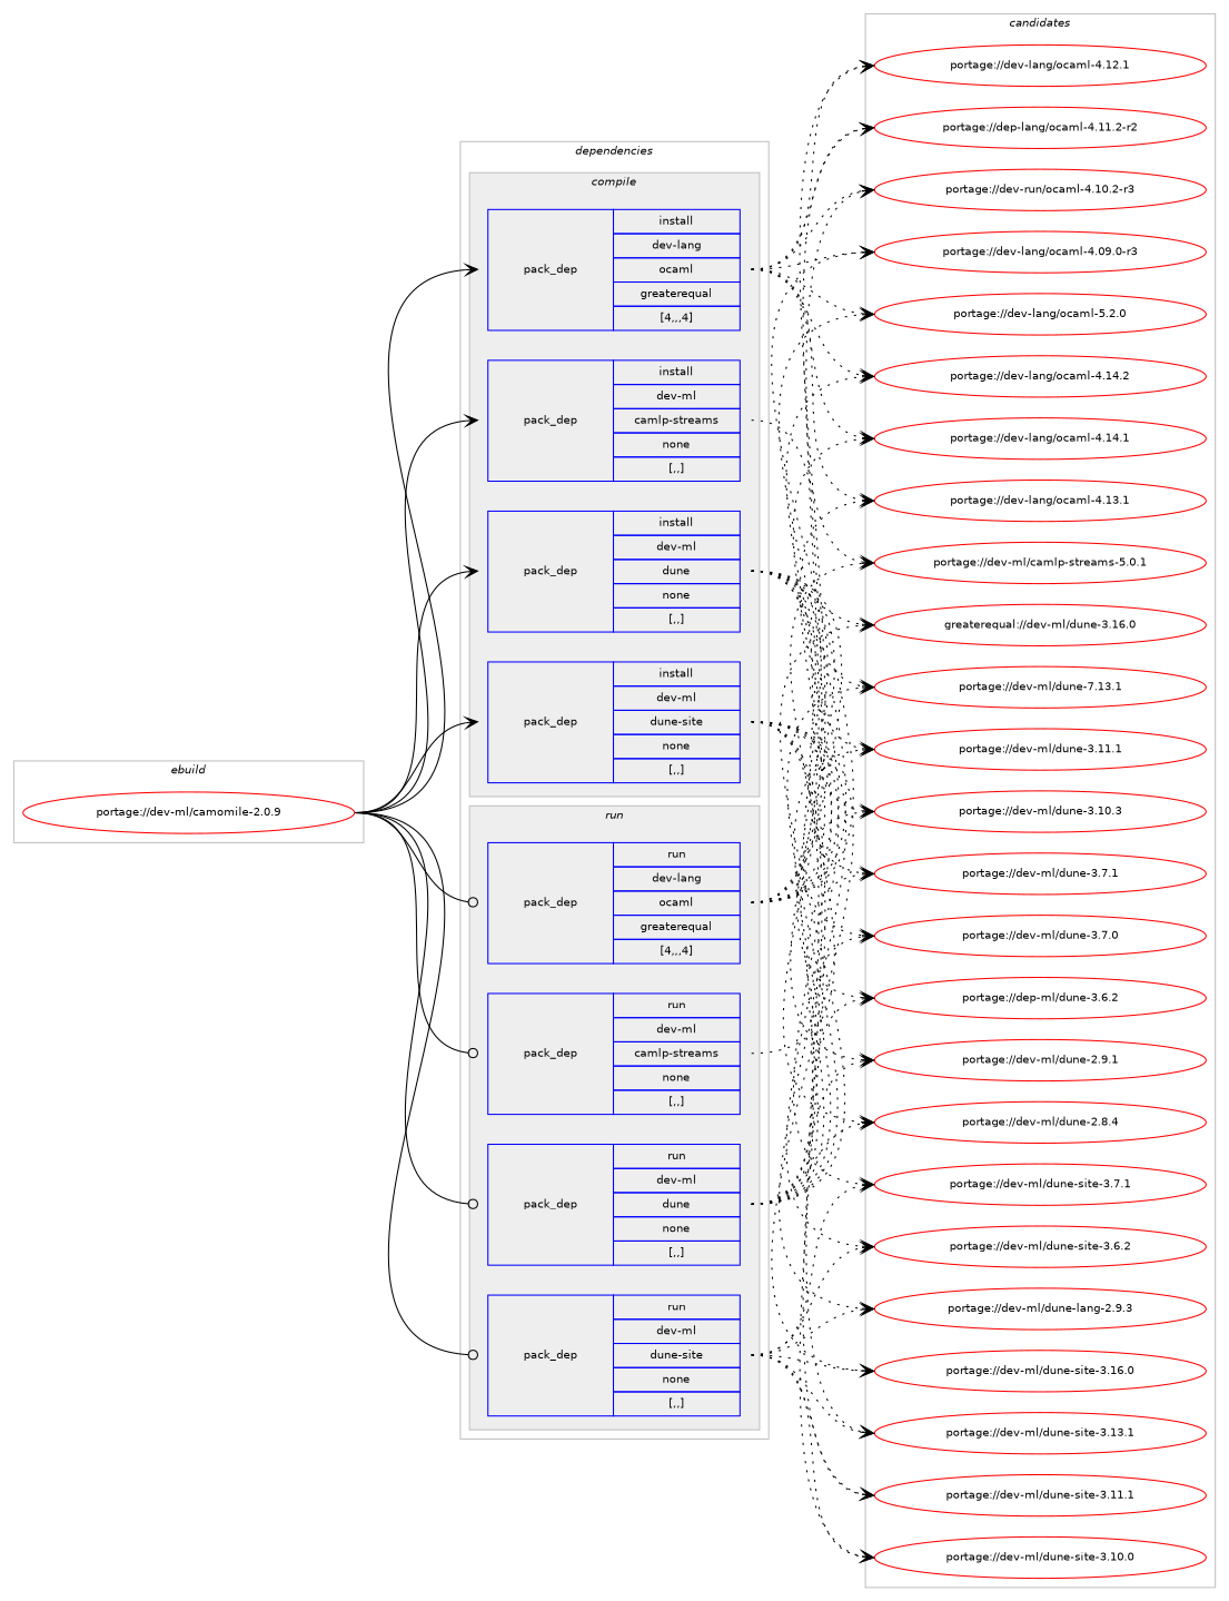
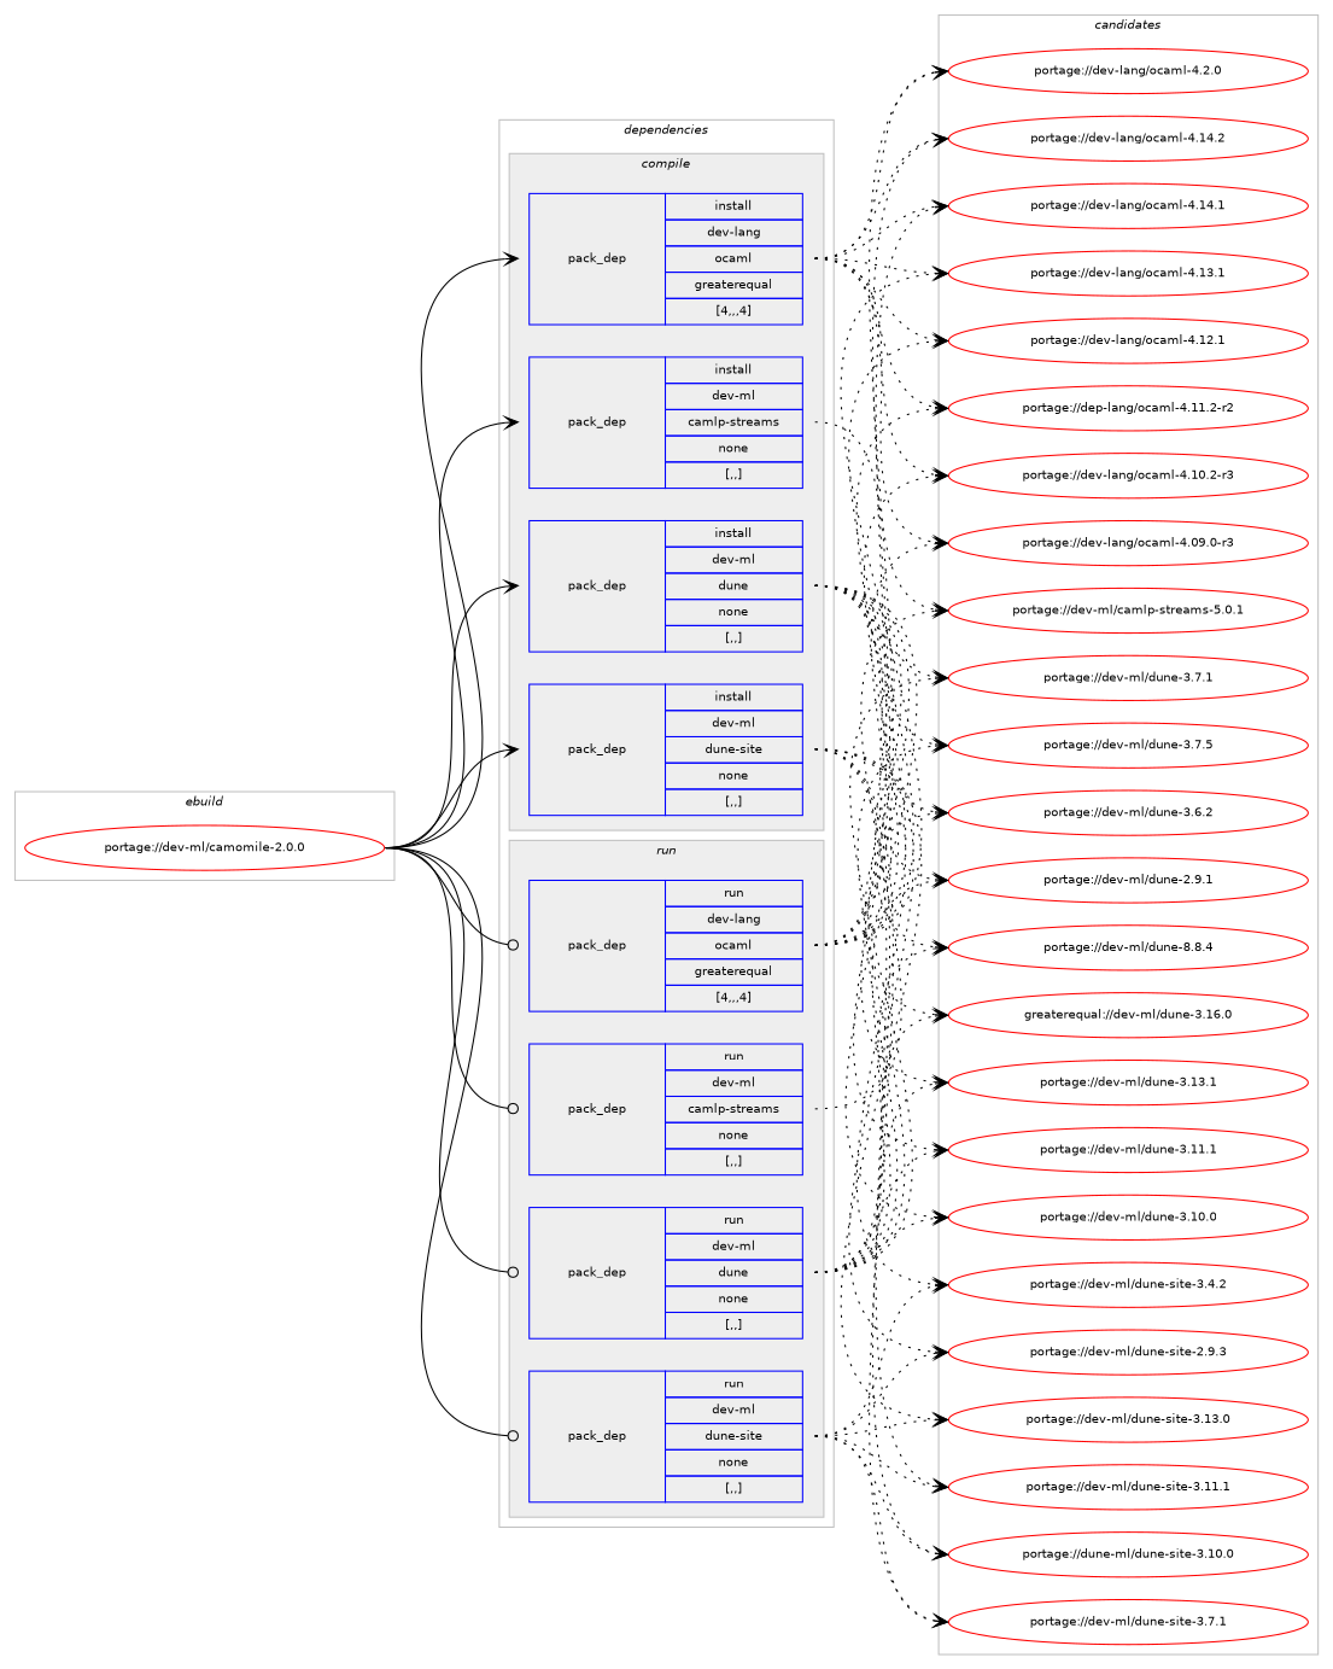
  digraph {
    compound=true
    concentrate=true
    fontname=Helvetica
    fontsize=10
    newrank=true
    rankdir=LR
    ranksep=1.5
    node [color=red fontname=Helvetica fontsize=10]
    edge [arrowhead=vee headport=w style=dotted tailport=e weight=100]
-   n1 [label="portage://dev-ml/camomile-2.0.9" width=4]
+   n1 [label="portage://dev-ml/camomile-2.0.0" width=4]
    n2 [color=blue label=<<TABLE BORDER="0" CELLBORDER="1" CELLSPACING="0" CELLPADDING="4" WIDTH="220"><TR><TD ROWSPAN="6" CELLPADDING="30">pack_dep</TD></TR><TR><TD WIDTH="110">install</TD></TR><TR><TD>dev-lang</TD></TR><TR><TD>ocaml</TD></TR><TR><TD>greaterequal</TD></TR><TR><TD>[4,,,4]</TD></TR></TABLE>> shape=none]
    n3 [color=blue label=<<TABLE BORDER="0" CELLBORDER="1" CELLSPACING="0" CELLPADDING="4" WIDTH="220"><TR><TD ROWSPAN="6" CELLPADDING="30">pack_dep</TD></TR><TR><TD WIDTH="110">install</TD></TR><TR><TD>dev-ml</TD></TR><TR><TD>camlp-streams</TD></TR><TR><TD>none</TD></TR><TR><TD>[,,]</TD></TR></TABLE>> shape=none]
    n4 [color=blue label=<<TABLE BORDER="0" CELLBORDER="1" CELLSPACING="0" CELLPADDING="4" WIDTH="220"><TR><TD ROWSPAN="6" CELLPADDING="30">pack_dep</TD></TR><TR><TD WIDTH="110">install</TD></TR><TR><TD>dev-ml</TD></TR><TR><TD>dune</TD></TR><TR><TD>none</TD></TR><TR><TD>[,,]</TD></TR></TABLE>> shape=none]
    n5 [color=blue label=<<TABLE BORDER="0" CELLBORDER="1" CELLSPACING="0" CELLPADDING="4" WIDTH="220"><TR><TD ROWSPAN="6" CELLPADDING="30">pack_dep</TD></TR><TR><TD WIDTH="110">install</TD></TR><TR><TD>dev-ml</TD></TR><TR><TD>dune-site</TD></TR><TR><TD>none</TD></TR><TR><TD>[,,]</TD></TR></TABLE>> shape=none]
    n6 [color=blue label=<<TABLE BORDER="0" CELLBORDER="1" CELLSPACING="0" CELLPADDING="4" WIDTH="220"><TR><TD ROWSPAN="6" CELLPADDING="30">pack_dep</TD></TR><TR><TD WIDTH="110">run</TD></TR><TR><TD>dev-lang</TD></TR><TR><TD>ocaml</TD></TR><TR><TD>greaterequal</TD></TR><TR><TD>[4,,,4]</TD></TR></TABLE>> shape=none]
    n7 [color=blue label=<<TABLE BORDER="0" CELLBORDER="1" CELLSPACING="0" CELLPADDING="4" WIDTH="220"><TR><TD ROWSPAN="6" CELLPADDING="30">pack_dep</TD></TR><TR><TD WIDTH="110">run</TD></TR><TR><TD>dev-ml</TD></TR><TR><TD>camlp-streams</TD></TR><TR><TD>none</TD></TR><TR><TD>[,,]</TD></TR></TABLE>> shape=none]
    n8 [color=blue label=<<TABLE BORDER="0" CELLBORDER="1" CELLSPACING="0" CELLPADDING="4" WIDTH="220"><TR><TD ROWSPAN="6" CELLPADDING="30">pack_dep</TD></TR><TR><TD WIDTH="110">run</TD></TR><TR><TD>dev-ml</TD></TR><TR><TD>dune</TD></TR><TR><TD>none</TD></TR><TR><TD>[,,]</TD></TR></TABLE>> shape=none]
    n9 [color=blue label=<<TABLE BORDER="0" CELLBORDER="1" CELLSPACING="0" CELLPADDING="4" WIDTH="220"><TR><TD ROWSPAN="6" CELLPADDING="30">pack_dep</TD></TR><TR><TD WIDTH="110">run</TD></TR><TR><TD>dev-ml</TD></TR><TR><TD>dune-site</TD></TR><TR><TD>none</TD></TR><TR><TD>[,,]</TD></TR></TABLE>> shape=none]
-   n10 [label="portage://dev-lang/ocaml-5.2.0" width=4]
+   n10 [label="portage://dev-lang/ocaml-4.2.0" width=4]
    n11 [label="portage://dev-lang/ocaml-4.14.2" width=4]
    n12 [label="portage://dev-lang/ocaml-4.14.1" width=4]
    n13 [label="portage://dev-lang/ocaml-4.13.1" width=4]
    n14 [label="portage://dev-lang/ocaml-4.12.1" width=4]
    n15 [label="portage://dep-lang/ocaml-4.11.2-r2" width=4]
-   n16 [label="portage://dev-run/ocaml-4.10.2-r3" width=4]
+   n16 [label="portage://dev-lang/ocaml-4.10.2-r3" width=4]
    n17 [label="portage://dev-lang/ocaml-4.09.0-r3" width=4]
    n18 [label="portage://dev-ml/camlp-streams-5.0.1" width=4]
    n19 [label="greaterequal://dev-ml/dune-3.16.0" width=4]
-   n20 [label="portage://dev-ml/dune-7.13.1" width=4]
+   n20 [label="portage://dev-ml/dune-3.13.1" width=4]
    n21 [label="portage://dev-ml/dune-3.11.1" width=4]
-   n22 [label="portage://dev-ml/dune-3.10.3" width=4]
+   n22 [label="portage://dev-ml/dune-3.10.0" width=4]
    n23 [label="portage://dev-ml/dune-3.7.1" width=4]
-   n24 [label="portage://dev-ml/dune-3.7.0" width=4]
-   n25 [label="portage://dep-ml/dune-3.6.2" width=4]
+   n24 [label="portage://dev-ml/dune-3.7.5" width=4]
+   n25 [label="portage://dev-ml/dune-3.6.2" width=4]
    n26 [label="portage://dev-ml/dune-2.9.1" width=4]
-   n27 [label="portage://dev-ml/dune-2.8.4" width=4]
-   n28 [label="portage://dev-ml/dune-site-3.16.0" width=4]
-   n29 [label="portage://dev-ml/dune-site-3.13.1" width=4]
+   n27 [label="portage://dev-ml/dune-8.8.4" width=4]
+   n29 [label="portage://dev-ml/dune-site-3.13.0" width=4]
    n30 [label="portage://dev-ml/dune-site-3.11.1" width=4]
-   n31 [label="portage://dev-ml/dune-site-3.10.0" width=4]
+   n31 [label="portage://dune-ml/dune-site-3.10.0" width=4]
    n32 [label="portage://dev-ml/dune-site-3.7.1" width=4]
-   n33 [label="portage://dev-ml/dune-site-3.6.2" width=4]
-   n34 [label="portage://dev-ml/dune-lang-2.9.3" width=4]
+   n33 [label="portage://dev-ml/dune-site-3.4.2" width=4]
+   n34 [label="portage://dev-ml/dune-site-2.9.3" width=4]
    subgraph cluster_1 {
      color=gray
      label=<<i>ebuild</i>>
      n1
    }
    subgraph cluster_2 {
      color=gray
      label=<<i>dependencies</i>>
      subgraph cluster_3 {
        color=gray
        fillcolor="#eeeeee"
        label=<<i>compile</i>>
        style=filled
        subgraph sub_4 {
          color=gray
          fillcolor="#eeeeee"
          label=<<i>compile</i>>
          style=filled
          n2
        }
        subgraph sub_5 {
          color=gray
          fillcolor="#eeeeee"
          label=<<i>compile</i>>
          style=filled
          n3
        }
        subgraph sub_6 {
          color=gray
          fillcolor="#eeeeee"
          label=<<i>compile</i>>
          style=filled
          n4
        }
        subgraph sub_7 {
          color=gray
          fillcolor="#eeeeee"
          label=<<i>compile</i>>
          style=filled
          n5
        }
      }
      subgraph cluster_8 {
        color=gray
        fillcolor="#eeeeee"
        label=<<i>compile and run</i>>
        style=filled
      }
      subgraph cluster_9 {
        color=gray
        fillcolor="#eeeeee"
        label=<<i>run</i>>
        style=filled
        subgraph sub_10 {
          color=gray
          fillcolor="#eeeeee"
          label=<<i>run</i>>
          style=filled
          n6
        }
        subgraph sub_11 {
          color=gray
          fillcolor="#eeeeee"
          label=<<i>run</i>>
          style=filled
          n7
        }
        subgraph sub_12 {
          color=gray
          fillcolor="#eeeeee"
          label=<<i>run</i>>
          style=filled
          n8
        }
        subgraph sub_13 {
          color=gray
          fillcolor="#eeeeee"
          label=<<i>run</i>>
          style=filled
          n9
        }
      }
    }
    subgraph cluster_14 {
      color=gray
      label=<<i>candidates</i>>
      rank=same
      subgraph sub_15 {
        color=black
        label=<<i>candidates</i>>
        nodesep=1
        rank=same
        n10
        n11
        n12
        n13
        n14
        n15
        n16
        n17
      }
      subgraph sub_16 {
        color=black
        label=<<i>candidates</i>>
        nodesep=1
        rank=same
        n18
      }
      subgraph sub_17 {
        color=black
        label=<<i>candidates</i>>
        nodesep=1
        rank=same
        n19
        n20
        n21
        n22
        n23
        n24
        n25
        n26
        n27
      }
      subgraph sub_18 {
        color=black
        label=<<i>candidates</i>>
        nodesep=1
        rank=same
-       n28
        n29
        n30
        n31
        n32
        n33
        n34
      }
      subgraph sub_19 {
        color=black
        label=<<i>candidates</i>>
        nodesep=1
        rank=same
        n10
        n11
        n12
        n13
        n14
        n15
        n16
        n17
      }
      subgraph sub_20 {
        color=black
        label=<<i>candidates</i>>
        nodesep=1
        rank=same
        n18
      }
      subgraph sub_21 {
        color=black
        label=<<i>candidates</i>>
        nodesep=1
        rank=same
        n19
        n20
        n21
        n22
        n23
        n24
        n25
        n26
        n27
      }
      subgraph sub_22 {
        color=black
        label=<<i>candidates</i>>
        nodesep=1
        rank=same
-       n28
        n29
        n30
        n31
        n32
        n33
        n34
      }
    }
    n1 -> n2 [style=solid weight=20]
    n1 -> n3 [style=solid weight=20]
    n1 -> n4 [style=solid weight=20]
    n1 -> n5 [style=solid weight=20]
    n1 -> n6 [arrowhead=odot style=solid weight=20]
    n1 -> n7 [arrowhead=odot style=solid weight=20]
    n1 -> n8 [arrowhead=odot style=solid weight=20]
    n1 -> n9 [arrowhead=odot style=solid weight=20]
    n2 -> n10
    n2 -> n11
    n2 -> n12
    n2 -> n13
    n2 -> n14
    n2 -> n15
    n2 -> n16
    n2 -> n17
    n3 -> n18
    n4 -> n19
    n4 -> n20
    n4 -> n21
    n4 -> n22
    n4 -> n23
    n4 -> n24
    n4 -> n25
    n4 -> n26
    n4 -> n27
-   n5 -> n28
    n5 -> n29
    n5 -> n30
    n5 -> n31
    n5 -> n32
    n5 -> n33
    n5 -> n34
    n6 -> n10
    n6 -> n11
    n6 -> n12
    n6 -> n13
    n6 -> n14
    n6 -> n15
    n6 -> n16
    n6 -> n17
    n7 -> n18
    n8 -> n19
    n8 -> n20
    n8 -> n21
    n8 -> n22
    n8 -> n23
    n8 -> n24
    n8 -> n25
    n8 -> n26
    n8 -> n27
-   n9 -> n28
    n9 -> n29
    n9 -> n30
    n9 -> n31
    n9 -> n32
    n9 -> n33
    n9 -> n34
  }
